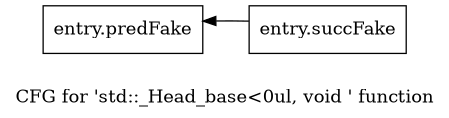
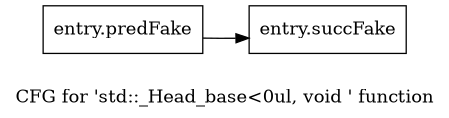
  digraph {
    label="CFG for 'std::_Head_base\<0ul, void ' function"
    rankdir=LR
    node [shape=record]
    n1 [label="{entry.predFake}"]
    n2 [filename="/tools/Xilinx/Vitis_HLS/2023.1/tps/lnx64/gcc-8.3.0/lib/gcc/x86_64-pc-linux-gnu/8.3.0/../../../../include/c++/8.3.0/tuple" label="{entry.succFake}" linenumber=160]
-   n2 -> n1 [execusionnum=2 filename="/tools/Xilinx/Vitis_HLS/2023.1/tps/lnx64/gcc-8.3.0/lib/gcc/x86_64-pc-linux-gnu/8.3.0/../../../../include/c++/8.3.0/tuple"]
+   n1 -> n2 [execusionnum=2 filename="/tools/Xilinx/Vitis_HLS/2023.1/tps/lnx64/gcc-8.3.0/lib/gcc/x86_64-pc-linux-gnu/8.3.0/../../../../include/c++/8.3.0/tuple"]
  }
